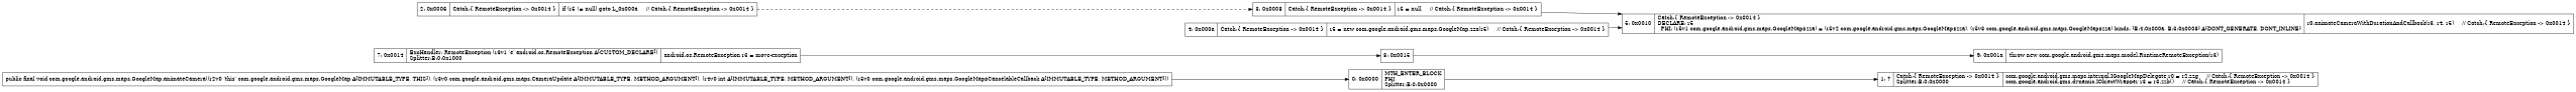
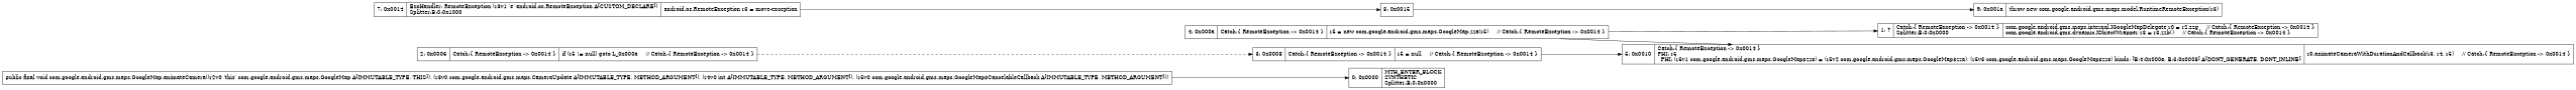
  digraph {
    rankdir=LR
    node [shape=record]
-   n1 [label="{0\:\ 0x0000|MTH_ENTER_BLOCK\lPHI\lSplitter:B:0:0x0000\l}"]
+   n1 [label="{0\:\ 0x0000|MTH_ENTER_BLOCK\lSYNTHETIC\lSplitter:B:0:0x0000\l}"]
    n2 [label="{1\:\ ?|Catch:\{ RemoteException \-\> 0x0014 \}\lSplitter:B:0:0x0000\l|com.google.android.gms.maps.internal.IGoogleMapDelegate r0 = r2.zzg     \/\/ Catch:\{ RemoteException \-\> 0x0014 \}\lcom.google.android.gms.dynamic.IObjectWrapper r3 = r3.zzb()     \/\/ Catch:\{ RemoteException \-\> 0x0014 \}\l}"]
    n3 [label="{7\:\ 0x0014|ExcHandler: RemoteException (r3v1 'e' android.os.RemoteException A[CUSTOM_DECLARE])\lSplitter:B:0:0x1000\l|android.os.RemoteException r3 = move\-exception\l}"]
    n4 [label="{8\:\ 0x0015}"]
    n5 [label="{2\:\ 0x0006|Catch:\{ RemoteException \-\> 0x0014 \}\l|if (r5 != null) goto L_0x000a     \/\/ Catch:\{ RemoteException \-\> 0x0014 \}\l}"]
    n6 [label="{3\:\ 0x0008|Catch:\{ RemoteException \-\> 0x0014 \}\l|r5 = null     \/\/ Catch:\{ RemoteException \-\> 0x0014 \}\l}"]
-   n7 [label="{5\:\ 0x0010|Catch:\{ RemoteException \-\> 0x0014 \}\lDECLARE: r5 \l  PHI: (r5v1 com.google.android.gms.maps.GoogleMap$zza) = (r5v2 com.google.android.gms.maps.GoogleMap$zza), (r5v3 com.google.android.gms.maps.GoogleMap$zza) binds: [B:4:0x000a, B:3:0x0008] A[DONT_GENERATE, DONT_INLINE]\l|r0.animateCameraWithDurationAndCallback(r3, r4, r5)     \/\/ Catch:\{ RemoteException \-\> 0x0014 \}\l}"]
+   n7 [label="{5\:\ 0x0010|Catch:\{ RemoteException \-\> 0x0014 \}\lPHI: r5 \l  PHI: (r5v1 com.google.android.gms.maps.GoogleMap$zza) = (r5v2 com.google.android.gms.maps.GoogleMap$zza), (r5v3 com.google.android.gms.maps.GoogleMap$zza) binds: [B:4:0x000a, B:3:0x0008] A[DONT_GENERATE, DONT_INLINE]\l|r0.animateCameraWithDurationAndCallback(r3, r4, r5)     \/\/ Catch:\{ RemoteException \-\> 0x0014 \}\l}"]
    n8 [label="{4\:\ 0x000a|Catch:\{ RemoteException \-\> 0x0014 \}\l|r5 = new com.google.android.gms.maps.GoogleMap.zza(r5)     \/\/ Catch:\{ RemoteException \-\> 0x0014 \}\l}"]
    n9 [label="{9\:\ 0x001a|throw new com.google.android.gms.maps.model.RuntimeRemoteException(r3)\l}"]
    n10 [label="{public final void com.google.android.gms.maps.GoogleMap.animateCamera((r2v0 'this' com.google.android.gms.maps.GoogleMap A[IMMUTABLE_TYPE, THIS]), (r3v0 com.google.android.gms.maps.CameraUpdate A[IMMUTABLE_TYPE, METHOD_ARGUMENT]), (r4v0 int A[IMMUTABLE_TYPE, METHOD_ARGUMENT]), (r5v0 com.google.android.gms.maps.GoogleMap$CancelableCallback A[IMMUTABLE_TYPE, METHOD_ARGUMENT])) }"]
-   n1 -> n2
+   n8 -> n2
    n3 -> n4
    n4 -> n9
    n5 -> n6 [style=dashed]
    n6 -> n7
    n8 -> n7
    n10 -> n1
  }
